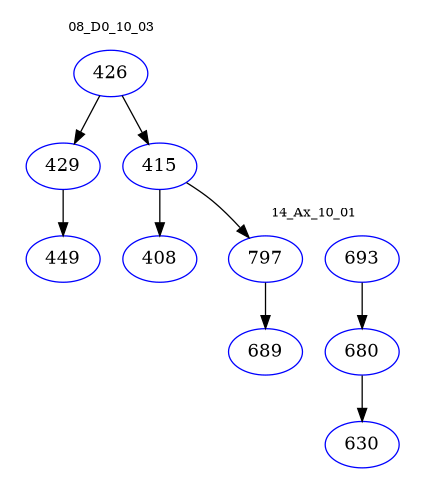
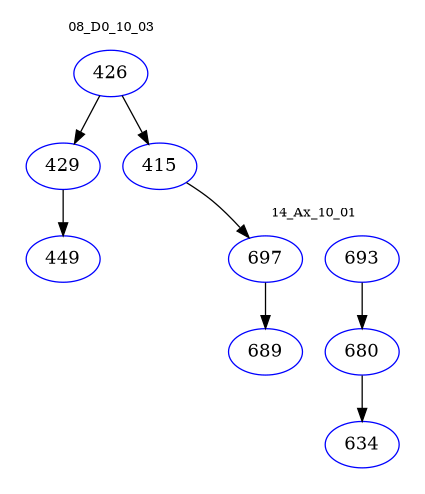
  digraph {
    node [color=blue]
    edge [color=black]
    n1 [label=693]
    n2 [label=680]
-   n3 [label=797]
-   n4 [label=630]
+   n3 [label=697]
+   n4 [label=634]
    n5 [label=689]
    n6 [label=426]
    n7 [label=415]
    n8 [label=429]
-   n9 [label=408]
    n10 [label=449]
    subgraph cluster_1 {
      color=white
      fontsize=10
      label="14_Ax_10_01"
      n1
      n2
      n3
      n4
      n5
    }
    subgraph cluster_2 {
      color=white
      fontsize=10
      label="08_D0_10_03"
      n6
      n7
      n8
-     n9
      n10
    }
    n1 -> n2
    n2 -> n4
    n3 -> n5
    n6 -> n7
    n6 -> n8
    n7 -> n3
-   n7 -> n9
    n8 -> n10
  }
